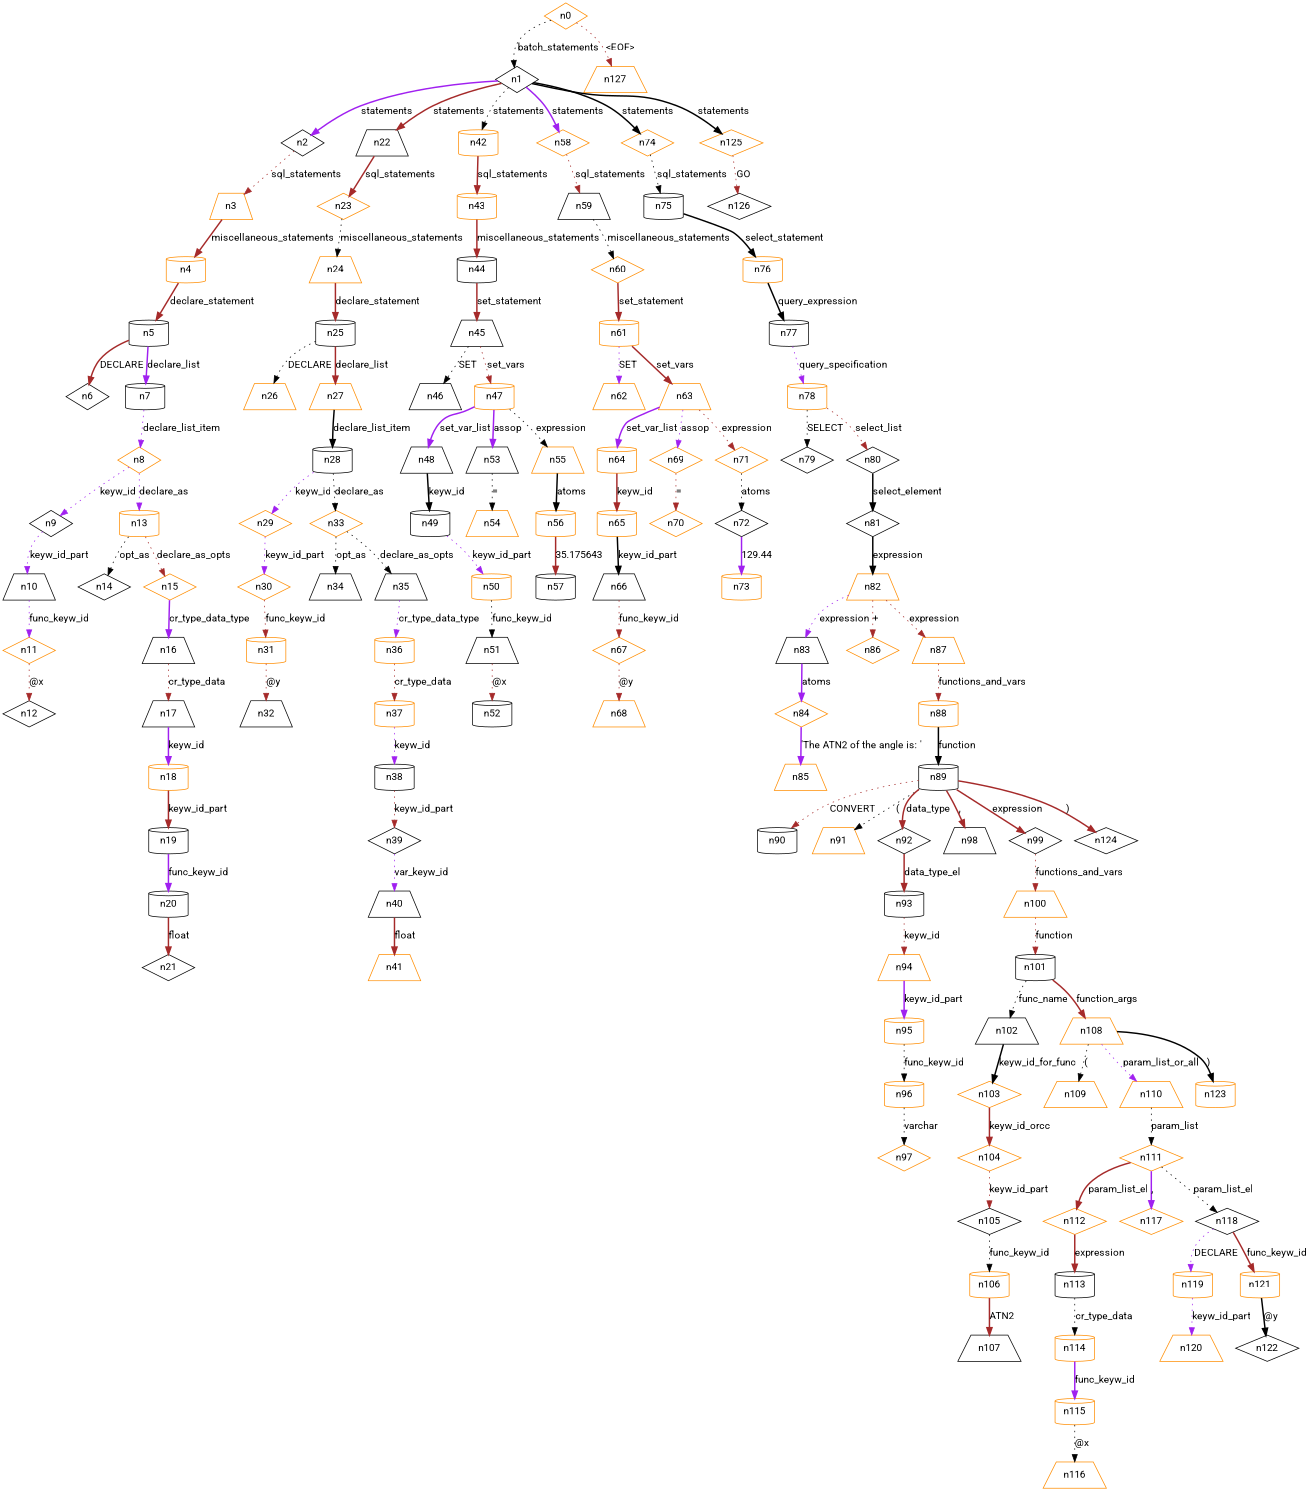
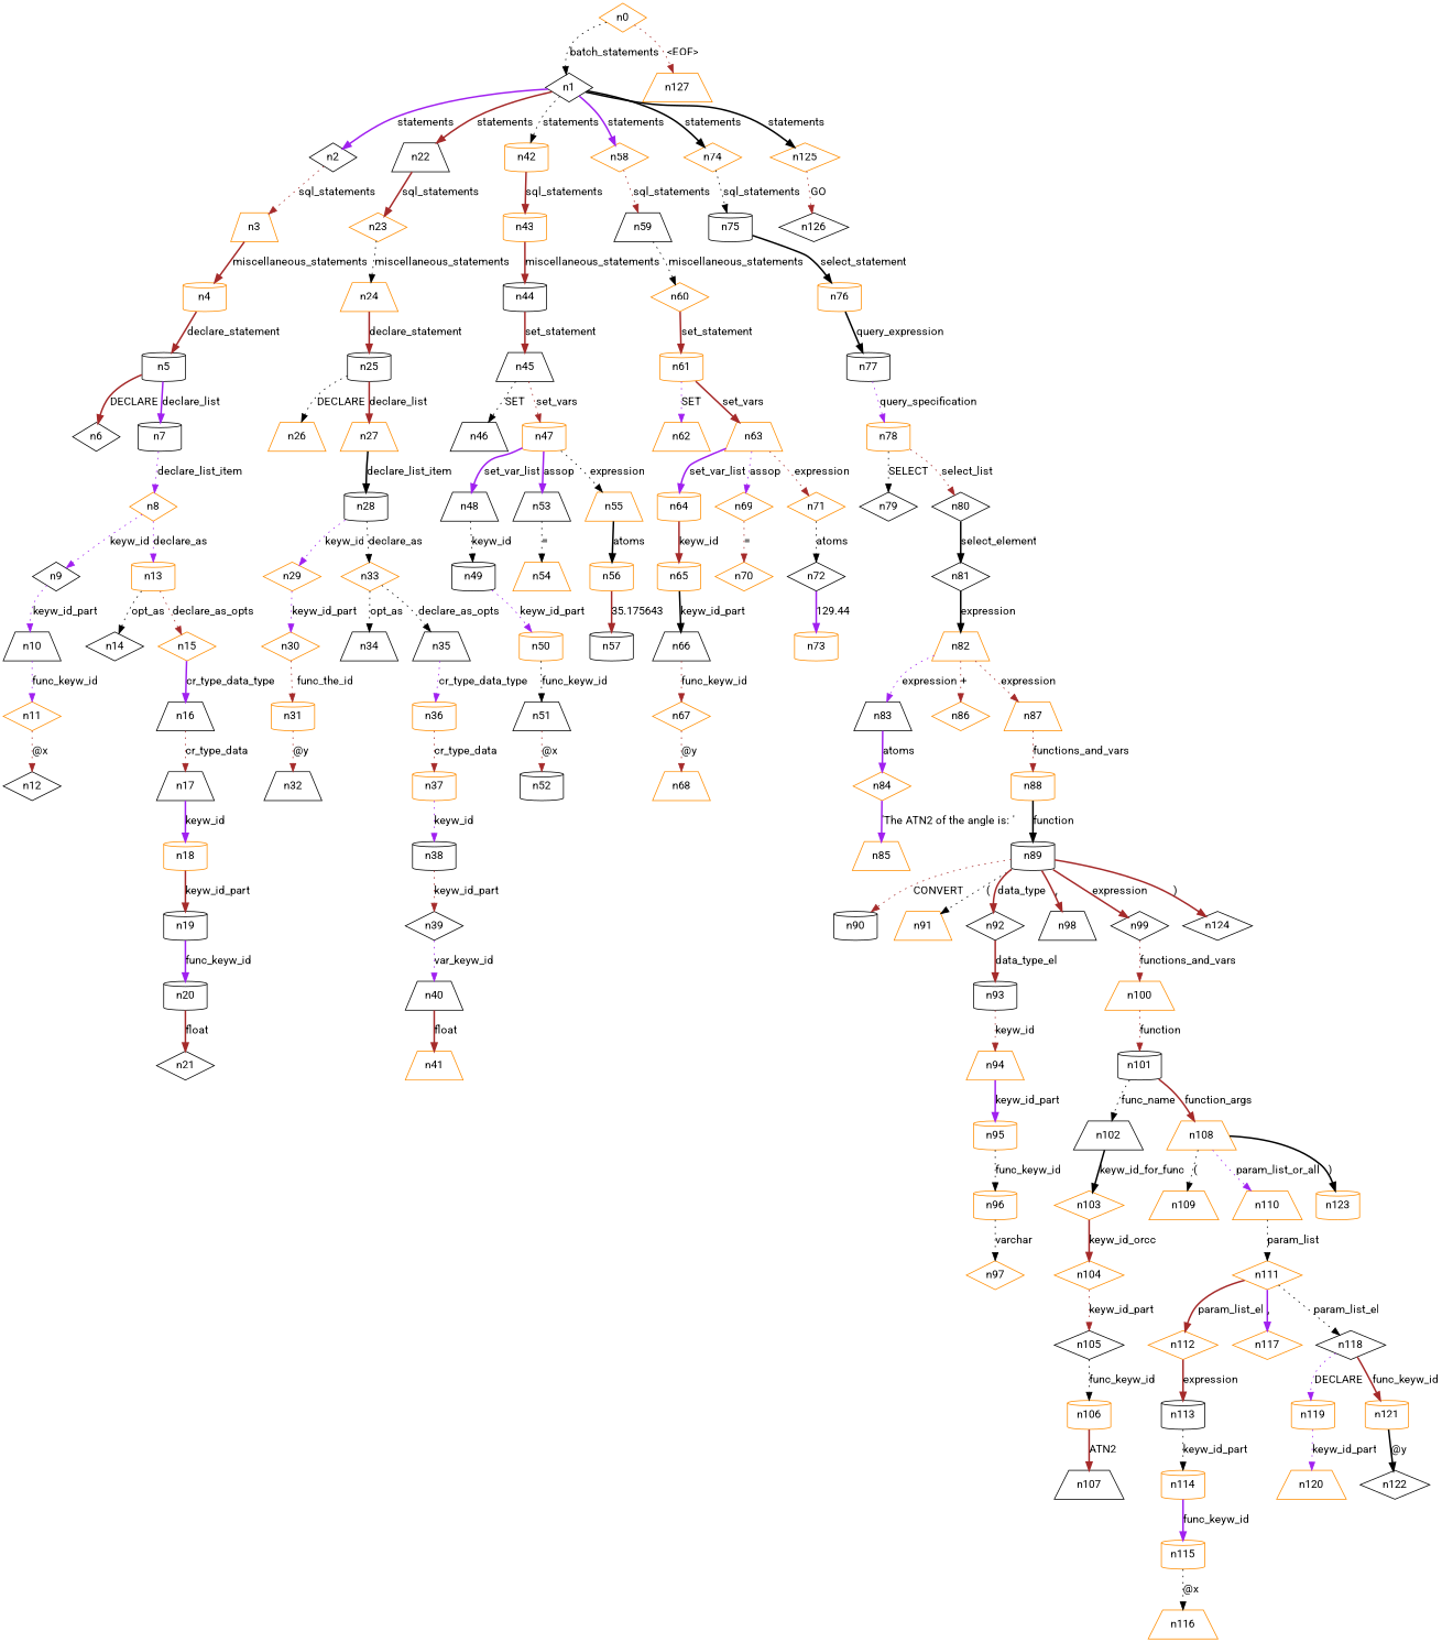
  digraph {
    fontname=Roboto
    node [color=darkorange fontname=Roboto shape=cylinder]
    edge [color=brown fontname=Roboto style=dotted]
    n0 [shape=diamond]
    n1 [color=black shape=diamond]
    n127 [shape=trapezium]
    n2 [color=black shape=diamond]
    n22 [color=black shape=trapezium]
    n42
    n58 [shape=diamond]
    n74 [shape=diamond]
    n125 [shape=diamond]
    n3 [shape=trapezium]
    n23 [shape=diamond]
    n43
    n59 [color=black shape=trapezium]
    n75 [color=black]
    n126 [color=black shape=diamond]
    n4
    n5 [color=black]
    n6 [color=black shape=diamond]
    n7 [color=black]
    n8 [shape=diamond]
    n9 [color=black shape=diamond]
    n13
    n10 [color=black shape=trapezium]
    n14 [color=black shape=diamond]
    n15 [shape=diamond]
    n11 [shape=diamond]
    n12 [color=black shape=diamond]
    n16 [color=black shape=trapezium]
    n17 [color=black shape=trapezium]
    n18
    n19 [color=black]
    n20 [color=black]
    n21 [color=black shape=diamond]
    n24 [shape=trapezium]
    n25 [color=black]
    n26 [shape=trapezium]
    n27 [shape=trapezium]
    n28 [color=black]
    n29 [shape=diamond]
    n33 [shape=diamond]
    n30 [shape=diamond]
    n34 [color=black shape=trapezium]
    n35 [color=black shape=trapezium]
    n31
    n32 [color=black shape=trapezium]
    n36
    n37
    n38 [color=black]
    n39 [color=black shape=diamond]
    n40 [color=black shape=trapezium]
    n41 [shape=trapezium]
    n44 [color=black]
    n45 [color=black shape=trapezium]
    n46 [color=black shape=trapezium]
    n47
    n48 [color=black shape=trapezium]
    n53 [color=black shape=trapezium]
    n55 [shape=trapezium]
    n49 [color=black]
    n54 [shape=trapezium]
    n56
    n50
    n51 [color=black shape=trapezium]
    n52 [color=black]
    n57 [color=black]
    n60 [shape=diamond]
    n61
    n62 [shape=trapezium]
    n63 [shape=trapezium]
    n64
    n69 [shape=diamond]
    n71 [shape=diamond]
    n65
    n70 [shape=diamond]
    n72 [color=black shape=diamond]
    n66 [color=black shape=trapezium]
    n67 [shape=diamond]
    n68 [shape=trapezium]
    n73
    n76
    n77 [color=black]
    n78
    n79 [color=black shape=diamond]
    n80 [color=black shape=diamond]
    n81 [color=black shape=diamond]
    n82 [shape=trapezium]
    n83 [color=black shape=trapezium]
    n86 [shape=diamond]
    n87 [shape=trapezium]
    n84 [shape=diamond]
    n88
    n85 [shape=trapezium]
    n89 [color=black]
    n90 [color=black]
    n91 [shape=trapezium]
    n92 [color=black shape=diamond]
    n98 [color=black shape=trapezium]
    n99 [color=black shape=diamond]
    n124 [color=black shape=diamond]
    n93 [color=black]
    n100 [shape=trapezium]
    n94 [shape=trapezium]
    n95
    n96
    n97 [shape=diamond]
    n101 [color=black]
    n102 [color=black shape=trapezium]
    n108 [shape=trapezium]
    n103 [shape=diamond]
    n109 [shape=trapezium]
    n110 [shape=trapezium]
    n123
    n104 [shape=diamond]
    n105 [color=black shape=diamond]
    n106
    n107 [color=black shape=trapezium]
    n111 [shape=diamond]
    n112 [shape=diamond]
    n117 [shape=diamond]
    n118 [color=black shape=diamond]
    n113 [color=black]
    n119
    n121
    n114
    n115
    n116 [shape=trapezium]
    n120 [shape=trapezium]
    n122 [color=black shape=diamond]
    n0 -> n1 [color=black label=batch_statements]
    n0 -> n127 [label="<EOF>"]
    n1 -> n2 [color=purple label=statements style=bold]
    n1 -> n22 [label=statements style=bold]
    n1 -> n42 [color=black label=statements]
    n1 -> n58 [color=purple label=statements style=bold]
    n1 -> n74 [color=black label=statements style=bold]
    n1 -> n125 [color=black label=statements style=bold]
    n2 -> n3 [label=sql_statements]
    n22 -> n23 [label=sql_statements style=bold]
    n42 -> n43 [label=sql_statements style=bold]
    n58 -> n59 [label=sql_statements]
    n74 -> n75 [color=black label=sql_statements]
    n125 -> n126 [label=GO]
    n3 -> n4 [label=miscellaneous_statements style=bold]
    n23 -> n24 [color=black label=miscellaneous_statements]
    n43 -> n44 [label=miscellaneous_statements style=bold]
    n59 -> n60 [color=black label=miscellaneous_statements]
    n75 -> n76 [color=black label=select_statement style=bold]
    n4 -> n5 [label=declare_statement style=bold]
    n5 -> n6 [label=DECLARE style=bold]
    n5 -> n7 [color=purple label=declare_list style=bold]
    n7 -> n8 [color=purple label=declare_list_item]
    n8 -> n9 [color=purple label=keyw_id]
    n8 -> n13 [color=purple label=declare_as]
    n9 -> n10 [color=purple label=keyw_id_part]
    n13 -> n14 [color=black label=opt_as]
    n13 -> n15 [label=declare_as_opts]
    n10 -> n11 [color=purple label=func_keyw_id]
    n15 -> n16 [color=purple label=cr_type_data_type style=bold]
    n11 -> n12 [label="@x"]
    n16 -> n17 [label=cr_type_data]
    n17 -> n18 [color=purple label=keyw_id style=bold]
    n18 -> n19 [label=keyw_id_part style=bold]
    n19 -> n20 [color=purple label=func_keyw_id style=bold]
    n20 -> n21 [label=float style=bold]
    n24 -> n25 [label=declare_statement style=bold]
    n25 -> n26 [color=black label=DECLARE]
    n25 -> n27 [label=declare_list style=bold]
    n27 -> n28 [color=black label=declare_list_item style=bold]
    n28 -> n29 [color=purple label=keyw_id]
    n28 -> n33 [color=black label=declare_as]
    n29 -> n30 [color=purple label=keyw_id_part]
    n33 -> n34 [color=black label=opt_as]
    n33 -> n35 [color=black label=declare_as_opts]
-   n30 -> n31 [label=func_keyw_id]
+   n30 -> n31 [label=func_the_id]
    n35 -> n36 [color=purple label=cr_type_data_type]
    n31 -> n32 [label="@y"]
    n36 -> n37 [label=cr_type_data]
    n37 -> n38 [color=purple label=keyw_id]
    n38 -> n39 [label=keyw_id_part]
    n39 -> n40 [color=purple label=var_keyw_id]
    n40 -> n41 [label=float style=bold]
    n44 -> n45 [label=set_statement style=bold]
    n45 -> n46 [color=black label=SET]
    n45 -> n47 [label=set_vars]
    n47 -> n48 [color=purple label=set_var_list style=bold]
    n47 -> n53 [color=purple label=assop style=bold]
    n47 -> n55 [color=black label=expression]
-   n48 -> n49 [color=black label=keyw_id style=bold]
+   n48 -> n49 [color=black label=keyw_id]
    n53 -> n54 [color=black label="="]
    n55 -> n56 [color=black label=atoms style=bold]
    n49 -> n50 [color=purple label=keyw_id_part]
    n56 -> n57 [label=35.175643 style=bold]
    n50 -> n51 [color=black label=func_keyw_id]
    n51 -> n52 [label="@x"]
    n60 -> n61 [label=set_statement style=bold]
    n61 -> n62 [color=purple label=SET]
    n61 -> n63 [label=set_vars style=bold]
    n63 -> n64 [color=purple label=set_var_list style=bold]
    n63 -> n69 [color=purple label=assop]
    n63 -> n71 [label=expression]
    n64 -> n65 [label=keyw_id style=bold]
    n69 -> n70 [label="="]
    n71 -> n72 [color=black label=atoms]
    n65 -> n66 [color=black label=keyw_id_part style=bold]
    n72 -> n73 [color=purple label=129.44 style=bold]
    n66 -> n67 [label=func_keyw_id]
    n67 -> n68 [label="@y"]
    n76 -> n77 [color=black label=query_expression style=bold]
    n77 -> n78 [color=purple label=query_specification]
    n78 -> n79 [color=black label=SELECT]
    n78 -> n80 [label=select_list]
    n80 -> n81 [color=black label=select_element style=bold]
    n81 -> n82 [color=black label=expression style=bold]
    n82 -> n83 [color=purple label=expression]
    n82 -> n86 [label="+"]
    n82 -> n87 [label=expression]
    n83 -> n84 [color=purple label=atoms style=bold]
    n87 -> n88 [label=functions_and_vars]
    n84 -> n85 [color=purple label="'The ATN2 of the angle is: '" style=bold]
    n88 -> n89 [color=black label=function style=bold]
    n89 -> n90 [label=CONVERT]
    n89 -> n91 [color=black label="("]
    n89 -> n92 [label=data_type style=bold]
    n89 -> n98 [label="," style=bold]
    n89 -> n99 [label=expression style=bold]
    n89 -> n124 [label=")" style=bold]
    n92 -> n93 [label=data_type_el style=bold]
    n99 -> n100 [label=functions_and_vars]
    n93 -> n94 [label=keyw_id]
    n100 -> n101 [label=function]
    n94 -> n95 [color=purple label=keyw_id_part style=bold]
    n95 -> n96 [color=black label=func_keyw_id]
    n96 -> n97 [color=black label=varchar]
    n101 -> n102 [color=black label=func_name]
    n101 -> n108 [label=function_args style=bold]
    n102 -> n103 [color=black label=keyw_id_for_func style=bold]
    n108 -> n109 [color=black label="("]
    n108 -> n110 [color=purple label=param_list_or_all]
    n108 -> n123 [color=black label=")" style=bold]
    n103 -> n104 [label=keyw_id_orcc style=bold]
    n110 -> n111 [color=black label=param_list]
    n104 -> n105 [label=keyw_id_part]
    n105 -> n106 [color=black label=func_keyw_id]
    n106 -> n107 [label=ATN2 style=bold]
    n111 -> n112 [label=param_list_el style=bold]
    n111 -> n117 [color=purple label="," style=bold]
    n111 -> n118 [color=black label=param_list_el]
    n112 -> n113 [label=expression style=bold]
    n118 -> n119 [color=purple label=DECLARE]
    n118 -> n121 [label=func_keyw_id style=bold]
-   n113 -> n114 [color=black label=cr_type_data]
+   n113 -> n114 [color=black label=keyw_id_part]
    n119 -> n120 [color=purple label=keyw_id_part]
    n121 -> n122 [color=black label="@y" style=bold]
    n114 -> n115 [color=purple label=func_keyw_id style=bold]
    n115 -> n116 [color=black label="@x"]
  }
